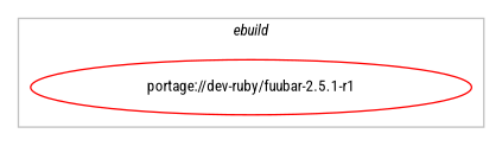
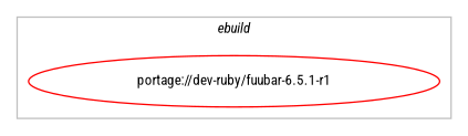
  digraph {
    compound=true
    concentrate=true
    fontname="Roboto Condensed"
    fontsize=10
    newrank=true
    rankdir=LR
    ranksep=1.5
-   n1 [color=red fontname="Roboto Condensed" fontsize=10 label="portage://dev-ruby/fuubar-2.5.1-r1" width=4]
+   n1 [color=red fontname="Roboto Condensed" fontsize=10 label="portage://dev-ruby/fuubar-6.5.1-r1" width=4]
    subgraph cluster_1 {
      color=gray
      label=<<i>ebuild</i>>
      n1
    }
    subgraph cluster_2 {
      color=gray
      label=<<i>dependencies</i>>
      subgraph cluster_3 {
        color=gray
        fillcolor="#eeeeee"
        label=<<i>compile</i>>
        style=filled
      }
      subgraph cluster_4 {
        color=gray
        fillcolor="#eeeeee"
        label=<<i>compile and run</i>>
        style=filled
      }
      subgraph cluster_5 {
        color=gray
        fillcolor="#eeeeee"
        label=<<i>run</i>>
        style=filled
      }
    }
    subgraph cluster_6 {
      color=gray
      label=<<i>candidates</i>>
      rank=same
    }
  }
